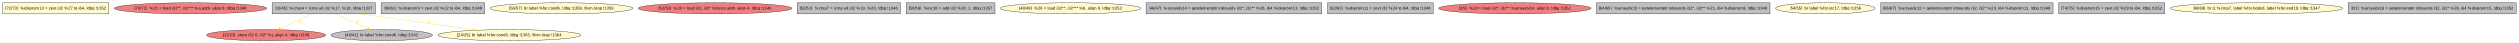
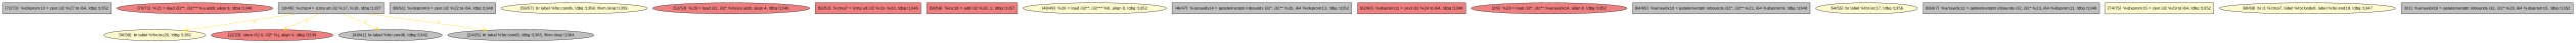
  digraph {
    fontname="Liberation Sans"
    node [fillcolor=grey fontname="Liberation Sans" shape=rectangle style=filled]
    edge [color=gold fontcolor=gold fontname="Liberation Sans" penwidth=1.0 style=solid]
-   n1 [fillcolor=lemonchiffon label="[72/73]  %idxprom13 = zext i32 %27 to i64, !dbg !1352"]
+   n1 [label="[72/73]  %idxprom13 = zext i32 %27 to i64, !dbg !1352"]
    n2 [fillcolor=lightcoral label="[70/71]  %21 = load i32**, i32*** %a.addr, align 8, !dbg !1348" shape=ellipse]
+   n3 [fillcolor=lemonchiffon label="[38/39]  br label %for.inc20, !dbg !1361" shape=ellipse]
    n4 [label="[60/61]  %idxprom9 = zext i32 %22 to i64, !dbg !1348"]
    n5 [fillcolor=lemonchiffon label="[56/57]  br label %for.cond6, !dbg !1358, !llvm.loop !1359" shape=ellipse]
    n6 [fillcolor=lightcoral label="[52/53]  %20 = load i32, i32* %hsize.addr, align 4, !dbg !1345" shape=ellipse]
-   n7 [label="[50/51]  %cmp7 = icmp ult i32 %19, %20, !dbg !1346"]
-   n8 [label="[58/59]  %inc18 = add i32 %30, 1, !dbg !1357"]
+   n7 [fillcolor=lightcoral label="[50/51]  %cmp7 = icmp ult i32 %19, %20, !dbg !1346"]
+   n8 [fillcolor=lightcoral label="[58/59]  %inc18 = add i32 %30, 1, !dbg !1357"]
    n9 [fillcolor=lemonchiffon label="[48/49]  %26 = load i32**, i32*** %b, align 8, !dbg !1352" shape=ellipse]
    n10 [fillcolor=lightcoral label="[12/23]  store i32 0, i32* %j, align 4, !dbg !1339" shape=ellipse]
    n11 [label="[46/47]  %arrayidx14 = getelementptr inbounds i32*, i32** %26, i64 %idxprom13, !dbg !1352"]
-   n12 [label="[62/63]  %idxprom11 = zext i32 %24 to i64, !dbg !1348"]
+   n12 [fillcolor=lightcoral label="[62/63]  %idxprom11 = zext i32 %24 to i64, !dbg !1348"]
    n13 [fillcolor=lightcoral label="[2/9]  %28 = load i32*, i32** %arrayidx14, align 8, !dbg !1352" shape=ellipse]
    n14 [label="[64/65]  %arrayidx10 = getelementptr inbounds i32*, i32** %21, i64 %idxprom9, !dbg !1348"]
    n15 [fillcolor=lemonchiffon label="[54/55]  br label %for.inc17, !dbg !1356" shape=ellipse]
    n16 [label="[66/67]  %arrayidx12 = getelementptr inbounds i32, i32* %23, i64 %idxprom11, !dbg !1348"]
    n17 [label="[40/41]  br label %for.cond6, !dbg !1342" shape=ellipse]
    n18 [label="[10/45]  %cmp4 = icmp ult i32 %17, %18, !dbg !1337"]
-   n19 [fillcolor=lemonchiffon label="[24/25]  br label %for.cond3, !dbg !1363, !llvm.loop !1364" shape=ellipse]
-   n20 [label="[74/75]  %idxprom15 = zext i32 %29 to i64, !dbg !1352"]
+   n19 [label="[24/25]  br label %for.cond3, !dbg !1363, !llvm.loop !1364" shape=ellipse]
+   n20 [fillcolor=lemonchiffon label="[74/75]  %idxprom15 = zext i32 %29 to i64, !dbg !1352"]
    n21 [fillcolor=lemonchiffon label="[68/69]  br i1 %cmp7, label %for.body8, label %for.end19, !dbg !1347" shape=ellipse]
    n22 [label="[0/1]  %arrayidx16 = getelementptr inbounds i32, i32* %28, i64 %idxprom15, !dbg !1352"]
+   n18 -> n3 [label=C]
    n18 -> n10 [label=C]
    n18 -> n17 [label=C]
    n18 -> n19 [label=C]
  }
